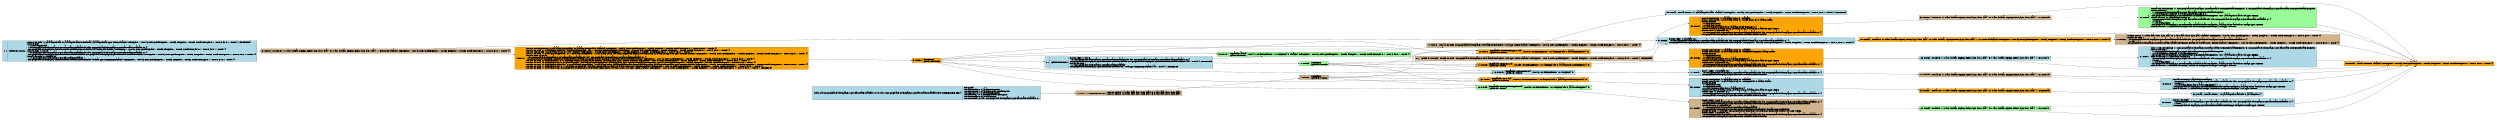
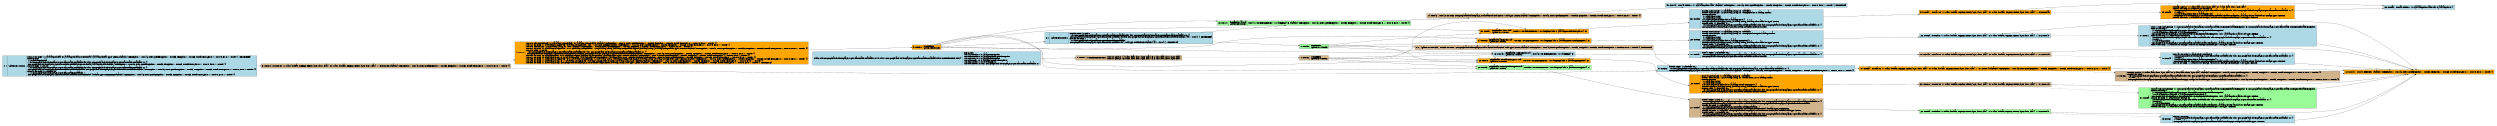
  digraph {
    rankdir=LR
    node [fillcolor=lightblue shape=record style=filled]
    n1 [fillcolor=tan label="{0\:\ 0x0000|MTH_ENTER_BLOCK\l|0x0000: CONST  (r4 I:?[int, float, short, byte, char]) = (2 ?[int, float, short, byte, char]) \l0x0001: CONST  (r3 I:?[int, float, short, byte, char]) = (3 ?[int, float, short, byte, char]) \l}"]
    n2 [fillcolor=tan label="{1\:\ 0x0002|SYNTHETIC\lSplitter:B:1:0x0002\l}"]
    n3 [label="{16\:\ 0x0046|ExcHandler: IOException null\lSplitter:B:1:0x5002\l|0x0046: MOVE_EXCEPTION  (r0 I:?[OBJECT]) =  \l}"]
    n4 [fillcolor=palegreen label="{20\:\ 0x0053|ExcHandler: InterruptedException null\lSplitter:B:1:0x0002\l|0x0053: MOVE_EXCEPTION  (r0 I:?[OBJECT] A[D('e' java.io.IOException)]) =  \l}"]
    n5 [fillcolor=orange label="{24\:\ 0x0065|ExcHandler: Exception null\lSplitter:B:1:0x0002\l|0x0065: MOVE_EXCEPTION  (r0 I:?[OBJECT] A[D('e' java.lang.InterruptedException)]) =  \l}"]
    n6 [fillcolor=orange label="{28\:\ 0x007e|ExcHandler: OutOfMemoryError null\lSplitter:B:1:0x0002\l|0x007e: MOVE_EXCEPTION  (r0 I:?[OBJECT] A[D('e' java.lang.Exception)]) =  \l}"]
    n7 [fillcolor=orange label="{32\:\ 0x0097|ExcHandler: Error null\lSplitter:B:1:7x0002\l|0x0097: MOVE_EXCEPTION  (r0 I:?[OBJECT] A[D('e' java.lang.OutOfMemoryError)]) =  \l}"]
    n8 [label="{2\:\ ?|Splitter:B:1:0x0002\l|0x0002: INVOKE  (r1 I:java.lang.Thread) =  java.lang.Thread.currentThread():java.lang.Thread type: STATIC A[Catch:\{ IOException \-\> 0x0046, InterruptedException \-\> 0x0053, Exception \-\> 0x0065, OutOfMemoryError \-\> 0x007e, Error \-\> 0x0097 \}, TRY_ENTER]\l0x0006: IPUT  \l  (r1 I:java.lang.Thread)\l  (r5 I:com.google.android.exoplayer2.upstream.Loader$LoadTask A[D('this' com.google.android.exoplayer2.upstream.Loader$LoadTask\<T\>)])\l com.google.android.exoplayer2.upstream.Loader.LoadTask.executorThread java.lang.Thread A[Catch:\{ IOException \-\> 0x0046, InterruptedException \-\> 0x0053, Exception \-\> 0x0065, OutOfMemoryError \-\> 0x007e, Error \-\> 0x0097 \}]\l0x0008: IGET  (r1 I:T) = \l  (r5 I:com.google.android.exoplayer2.upstream.Loader$LoadTask A[D('this' com.google.android.exoplayer2.upstream.Loader$LoadTask\<T\>)])\l com.google.android.exoplayer2.upstream.Loader.LoadTask.loadable com.google.android.exoplayer2.upstream.Loader$Loadable A[Catch:\{ IOException \-\> 0x0046, InterruptedException \-\> 0x0053, Exception \-\> 0x0065, OutOfMemoryError \-\> 0x007e, Error \-\> 0x0097 \}]\l0x000a: INVOKE  (r1 I:boolean) = \l  (r1 I:com.google.android.exoplayer2.upstream.Loader$Loadable)\l com.google.android.exoplayer2.upstream.Loader.Loadable.isLoadCanceled():boolean type: INTERFACE A[Catch:\{ IOException \-\> 0x0046, InterruptedException \-\> 0x0053, Exception \-\> 0x0065, OutOfMemoryError \-\> 0x007e, Error \-\> 0x0097 \}]\l}"]
    n9 [fillcolor=tan label="{3\:\ 0x000e|0x000e: IF  (r1 I:?[int, boolean, OBJECT, ARRAY, byte, short, char]) != (0 ?[int, boolean, OBJECT, ARRAY, byte, short, char])  \-\> B:9:0x0038 A[Catch:\{ IOException \-\> 0x0046, InterruptedException \-\> 0x0053, Exception \-\> 0x0065, OutOfMemoryError \-\> 0x007e, Error \-\> 0x0097 \}]\l}"]
    n10 [label="{17\:\ 0x0047|0x0047: IGET  (r1 I:boolean) = \l  (r5 I:com.google.android.exoplayer2.upstream.Loader$LoadTask A[D('this' com.google.android.exoplayer2.upstream.Loader$LoadTask\<T\>)])\l com.google.android.exoplayer2.upstream.Loader.LoadTask.released boolean \l}"]
    n11 [fillcolor=tan label="{21\:\ 0x0054|0x0054: IGET  (r1 I:T) = \l  (r5 I:com.google.android.exoplayer2.upstream.Loader$LoadTask A[D('this' com.google.android.exoplayer2.upstream.Loader$LoadTask\<T\>)])\l com.google.android.exoplayer2.upstream.Loader.LoadTask.loadable com.google.android.exoplayer2.upstream.Loader$Loadable \l0x0056: INVOKE  (r1 I:boolean) = \l  (r1 I:com.google.android.exoplayer2.upstream.Loader$Loadable)\l com.google.android.exoplayer2.upstream.Loader.Loadable.isLoadCanceled():boolean type: INTERFACE \l0x005a: INVOKE  (r1 I:boolean) com.google.android.exoplayer2.util.Assertions.checkState(boolean):void type: STATIC \l0x005d: IGET  (r1 I:boolean) = \l  (r5 I:com.google.android.exoplayer2.upstream.Loader$LoadTask A[D('this' com.google.android.exoplayer2.upstream.Loader$LoadTask\<T\>)])\l com.google.android.exoplayer2.upstream.Loader.LoadTask.released boolean \l}"]
-   n12 [fillcolor=orange label="{25\:\ 0x0066|0x0066: CONST_STR  (r1 I:java.lang.String) =  \"LoadTask\" \l0x0068: CONST_STR  (r2 I:java.lang.String) =  \"Unexpected exception loading stream\" \l0x006a: INVOKE  \l  (r1 I:java.lang.String)\l  (r2 I:java.lang.String)\l  (r0 I:java.lang.Throwable A[D('e' java.lang.Exception)])\l android.util.Log.e(java.lang.String, java.lang.String, java.lang.Throwable):int type: STATIC \l0x006d: IGET  (r1 I:boolean) = \l  (r5 I:com.google.android.exoplayer2.upstream.Loader$LoadTask A[D('this' com.google.android.exoplayer2.upstream.Loader$LoadTask\<T\>)])\l com.google.android.exoplayer2.upstream.Loader.LoadTask.released boolean \l}"]
+   n12 [label="{25\:\ 0x0066|0x0066: CONST_STR  (r1 I:java.lang.String) =  \"LoadTask\" \l0x0068: CONST_STR  (r2 I:java.lang.String) =  \"Unexpected exception loading stream\" \l0x006a: INVOKE  \l  (r1 I:java.lang.String)\l  (r2 I:java.lang.String)\l  (r0 I:java.lang.Throwable A[D('e' java.lang.Exception)])\l android.util.Log.e(java.lang.String, java.lang.String, java.lang.Throwable):int type: STATIC \l0x006d: IGET  (r1 I:boolean) = \l  (r5 I:com.google.android.exoplayer2.upstream.Loader$LoadTask A[D('this' com.google.android.exoplayer2.upstream.Loader$LoadTask\<T\>)])\l com.google.android.exoplayer2.upstream.Loader.LoadTask.released boolean \l}"]
    n13 [fillcolor=orange label="{29\:\ 0x007f|0x007f: CONST_STR  (r1 I:java.lang.String) =  \"LoadTask\" \l0x0081: CONST_STR  (r2 I:java.lang.String) =  \"OutOfMemory error loading stream\" \l0x0083: INVOKE  \l  (r1 I:java.lang.String)\l  (r2 I:java.lang.String)\l  (r0 I:java.lang.Throwable A[D('e' java.lang.OutOfMemoryError)])\l android.util.Log.e(java.lang.String, java.lang.String, java.lang.Throwable):int type: STATIC \l0x0086: IGET  (r1 I:boolean) = \l  (r5 I:com.google.android.exoplayer2.upstream.Loader$LoadTask A[D('this' com.google.android.exoplayer2.upstream.Loader$LoadTask\<T\>)])\l com.google.android.exoplayer2.upstream.Loader.LoadTask.released boolean \l}"]
    n14 [label="{33\:\ 0x0098|0x0098: CONST_STR  (r1 I:java.lang.String) =  \"LoadTask\" \l0x009a: CONST_STR  (r2 I:java.lang.String) =  \"Unexpected error loading stream\" \l0x009c: INVOKE  \l  (r1 I:java.lang.String)\l  (r2 I:java.lang.String)\l  (r0 I:java.lang.Throwable A[D('e' java.lang.Error)])\l android.util.Log.e(java.lang.String, java.lang.String, java.lang.Throwable):int type: STATIC \l0x009f: IGET  (r1 I:boolean) = \l  (r5 I:com.google.android.exoplayer2.upstream.Loader$LoadTask A[D('this' com.google.android.exoplayer2.upstream.Loader$LoadTask\<T\>)])\l com.google.android.exoplayer2.upstream.Loader.LoadTask.released boolean \l}"]
    n15 [fillcolor=orange label="{4\:\ 0x0010|0x0010: NEW_INSTANCE  (r1 I:java.lang.StringBuilder) =  java.lang.StringBuilder A[Catch:\{ IOException \-\> 0x0046, InterruptedException \-\> 0x0053, Exception \-\> 0x0065, OutOfMemoryError \-\> 0x007e, Error \-\> 0x0097 \}]\l0x0012: INVOKE  (r1 I:java.lang.StringBuilder) java.lang.StringBuilder.\<init\>():void type: DIRECT A[Catch:\{ IOException \-\> 0x0046, InterruptedException \-\> 0x0053, Exception \-\> 0x0065, OutOfMemoryError \-\> 0x007e, Error \-\> 0x0097 \}]\l0x0015: CONST_STR  (r2 I:java.lang.String) =  \"load:\" A[Catch:\{ IOException \-\> 0x0046, InterruptedException \-\> 0x0053, Exception \-\> 0x0065, OutOfMemoryError \-\> 0x007e, Error \-\> 0x0097 \}]\l0x0017: INVOKE  (r1 I:java.lang.StringBuilder) = (r1 I:java.lang.StringBuilder), (r2 I:java.lang.String) java.lang.StringBuilder.append(java.lang.String):java.lang.StringBuilder type: VIRTUAL A[Catch:\{ IOException \-\> 0x0046, InterruptedException \-\> 0x0053, Exception \-\> 0x0065, OutOfMemoryError \-\> 0x007e, Error \-\> 0x0097 \}]\l0x001b: IGET  (r2 I:T) = \l  (r5 I:com.google.android.exoplayer2.upstream.Loader$LoadTask A[D('this' com.google.android.exoplayer2.upstream.Loader$LoadTask\<T\>)])\l com.google.android.exoplayer2.upstream.Loader.LoadTask.loadable com.google.android.exoplayer2.upstream.Loader$Loadable A[Catch:\{ IOException \-\> 0x0046, InterruptedException \-\> 0x0053, Exception \-\> 0x0065, OutOfMemoryError \-\> 0x007e, Error \-\> 0x0097 \}]\l0x001d: INVOKE  (r2 I:java.lang.Class) = (r2 I:java.lang.Object) java.lang.Object.getClass():java.lang.Class type: VIRTUAL A[Catch:\{ IOException \-\> 0x0046, InterruptedException \-\> 0x0053, Exception \-\> 0x0065, OutOfMemoryError \-\> 0x007e, Error \-\> 0x0097 \}]\l0x0021: INVOKE  (r2 I:java.lang.String) = (r2 I:java.lang.Class) java.lang.Class.getSimpleName():java.lang.String type: VIRTUAL A[Catch:\{ IOException \-\> 0x0046, InterruptedException \-\> 0x0053, Exception \-\> 0x0065, OutOfMemoryError \-\> 0x007e, Error \-\> 0x0097 \}]\l0x0025: INVOKE  (r1 I:java.lang.StringBuilder) = (r1 I:java.lang.StringBuilder), (r2 I:java.lang.String) java.lang.StringBuilder.append(java.lang.String):java.lang.StringBuilder type: VIRTUAL A[Catch:\{ IOException \-\> 0x0046, InterruptedException \-\> 0x0053, Exception \-\> 0x0065, OutOfMemoryError \-\> 0x007e, Error \-\> 0x0097 \}]\l0x0029: INVOKE  (r1 I:java.lang.String) = (r1 I:java.lang.StringBuilder) java.lang.StringBuilder.toString():java.lang.String type: VIRTUAL A[Catch:\{ IOException \-\> 0x0046, InterruptedException \-\> 0x0053, Exception \-\> 0x0065, OutOfMemoryError \-\> 0x007e, Error \-\> 0x0097 \}]\l0x002d: INVOKE  (r1 I:java.lang.String) com.google.android.exoplayer2.util.TraceUtil.beginSection(java.lang.String):void type: STATIC A[Catch:\{ IOException \-\> 0x0046, InterruptedException \-\> 0x0053, Exception \-\> 0x0065, OutOfMemoryError \-\> 0x007e, Error \-\> 0x0097 \}, TRY_LEAVE]\l}"]
    n16 [label="{9\:\ 0x0038|0x0038: IGET  (r1 I:boolean) = \l  (r5 I:com.google.android.exoplayer2.upstream.Loader$LoadTask A[D('this' com.google.android.exoplayer2.upstream.Loader$LoadTask\<T\>)])\l com.google.android.exoplayer2.upstream.Loader.LoadTask.released boolean A[Catch:\{ IOException \-\> 0x0046, InterruptedException \-\> 0x0053, Exception \-\> 0x0065, OutOfMemoryError \-\> 0x007e, Error \-\> 0x0097 \}]\l}"]
    n17 [fillcolor=orange label="{5\:\ 0x0030|SYNTHETIC\lSplitter:B:5:0x0030\l}"]
    n18 [fillcolor=orange label="{10\:\ 0x003a|0x003a: IF  (r1 I:?[int, boolean, OBJECT, ARRAY, byte, short, char]) != (0 ?[int, boolean, OBJECT, ARRAY, byte, short, char])  \-\> B:12:0x0040 A[Catch:\{ IOException \-\> 0x0046, InterruptedException \-\> 0x0053, Exception \-\> 0x0065, OutOfMemoryError \-\> 0x007e, Error \-\> 0x0097 \}]\l}"]
    n19 [label="{6\:\ ?|Splitter:B:5:0x0030\l|0x0030: IGET  (r1 I:T) = \l  (r5 I:com.google.android.exoplayer2.upstream.Loader$LoadTask A[D('this' com.google.android.exoplayer2.upstream.Loader$LoadTask\<T\>)])\l com.google.android.exoplayer2.upstream.Loader.LoadTask.loadable com.google.android.exoplayer2.upstream.Loader$Loadable A[Catch:\{ all \-\> 0x0041 \}, TRY_ENTER]\l0x0032: INVOKE  \l  (r1 I:com.google.android.exoplayer2.upstream.Loader$Loadable)\l com.google.android.exoplayer2.upstream.Loader.Loadable.load():void type: INTERFACE A[Catch:\{ all \-\> 0x0041 \}, TRY_LEAVE]\l}"]
    n20 [fillcolor=palegreen label="{13\:\ 0x0041|ExcHandler: all null\lSplitter:B:5:0x0030\l|0x0041: MOVE_EXCEPTION  (r1 I:?[OBJECT]) =  A[Catch:\{ IOException \-\> 0x0046, InterruptedException \-\> 0x0053, Exception \-\> 0x0065, OutOfMemoryError \-\> 0x007e, Error \-\> 0x0097 \}]\l}"]
    n21 [fillcolor=palegreen label="{7\:\ 0x0035|SYNTHETIC\lSplitter:B:7:0x0035\l}"]
    n22 [fillcolor=tan label="{14\:\ 0x0042|0x0042: INVOKE   com.google.android.exoplayer2.util.TraceUtil.endSection():void type: STATIC A[Catch:\{ IOException \-\> 0x0046, InterruptedException \-\> 0x0053, Exception \-\> 0x0065, OutOfMemoryError \-\> 0x007e, Error \-\> 0x0097 \}]\l}"]
    n23 [fillcolor=tan label="{8\:\ ?|Splitter:B:7:0x0035\l|0x0035: INVOKE   com.google.android.exoplayer2.util.TraceUtil.endSection():void type: STATIC A[Catch:\{ IOException \-\> 0x0046, InterruptedException \-\> 0x0053, Exception \-\> 0x0065, OutOfMemoryError \-\> 0x007e, Error \-\> 0x0097 \}, TRY_ENTER]\l}"]
    n24 [fillcolor=tan label="{11\:\ 0x003c|0x003c: CONST  (r1 I:?[int, float, short, byte, char]) = (2 ?[int, float, short, byte, char]) A[Catch:\{ IOException \-\> 0x0046, InterruptedException \-\> 0x0053, Exception \-\> 0x0065, OutOfMemoryError \-\> 0x007e, Error \-\> 0x0097 \}]\l0x003d: INVOKE  \l  (r5 I:com.google.android.exoplayer2.upstream.Loader$LoadTask A[D('this' com.google.android.exoplayer2.upstream.Loader$LoadTask\<T\>)])\l  (r7 I:int)\l com.google.android.exoplayer2.upstream.Loader.LoadTask.sendEmptyMessage(int):boolean type: VIRTUAL A[Catch:\{ IOException \-\> 0x0046, InterruptedException \-\> 0x0053, Exception \-\> 0x0065, OutOfMemoryError \-\> 0x007e, Error \-\> 0x0097 \}]\l}"]
    n25 [fillcolor=orange label="{12\:\ 0x0040|0x0040: RETURN   A[Catch:\{ IOException \-\> 0x0046, InterruptedException \-\> 0x0053, Exception \-\> 0x0065, OutOfMemoryError \-\> 0x007e, Error \-\> 0x0097 \}]\l}"]
    n26 [label="{15\:\ 0x0045|0x0045: THROW  (r1 I:java.lang.Throwable) A[Catch:\{ IOException \-\> 0x0046, InterruptedException \-\> 0x0053, Exception \-\> 0x0065, OutOfMemoryError \-\> 0x007e, Error \-\> 0x0097 \}, TRY_LEAVE]\l}"]
    n27 [fillcolor=tan label="{18\:\ 0x0049|0x0049: IF  (r1 I:?[int, boolean, OBJECT, ARRAY, byte, short, char]) != (0 ?[int, boolean, OBJECT, ARRAY, byte, short, char])  \-\> B:12:0x0040 \l}"]
    n28 [label="{19\:\ 0x004b|0x004b: INVOKE  (r1 I:android.os.Message) = \l  (r5 I:com.google.android.exoplayer2.upstream.Loader$LoadTask A[D('this' com.google.android.exoplayer2.upstream.Loader$LoadTask\<T\>)])\l  (r3 I:int)\l  (r0 I:java.lang.Object A[D('e' java.io.IOException)])\l com.google.android.exoplayer2.upstream.Loader.LoadTask.obtainMessage(int, java.lang.Object):android.os.Message type: VIRTUAL \l0x004f: INVOKE  (r1 I:android.os.Message) android.os.Message.sendToTarget():void type: VIRTUAL \l}"]
    n29 [fillcolor=palegreen label="{22\:\ 0x005f|0x005f: IF  (r1 I:?[int, boolean, OBJECT, ARRAY, byte, short, char]) != (0 ?[int, boolean, OBJECT, ARRAY, byte, short, char])  \-\> B:12:0x0040 \l}"]
    n30 [label="{23\:\ 0x0061|0x0061: INVOKE  \l  (r5 I:com.google.android.exoplayer2.upstream.Loader$LoadTask A[D('this' com.google.android.exoplayer2.upstream.Loader$LoadTask\<T\>)])\l  (r4 I:int)\l com.google.android.exoplayer2.upstream.Loader.LoadTask.sendEmptyMessage(int):boolean type: VIRTUAL \l}"]
    n31 [label="{26\:\ 0x006f|0x006f: IF  (r1 I:?[int, boolean, OBJECT, ARRAY, byte, short, char]) != (0 ?[int, boolean, OBJECT, ARRAY, byte, short, char])  \-\> B:12:0x0040 \l}"]
    n32 [label="{27\:\ 0x0071|0x0071: NEW_INSTANCE  (r1 I:com.google.android.exoplayer2.upstream.Loader$UnexpectedLoaderException) =  com.google.android.exoplayer2.upstream.Loader$UnexpectedLoaderException \l0x0073: INVOKE  \l  (r1 I:com.google.android.exoplayer2.upstream.Loader$UnexpectedLoaderException)\l  (r0 I:java.lang.Throwable A[D('e' java.lang.Exception)])\l com.google.android.exoplayer2.upstream.Loader.UnexpectedLoaderException.\<init\>(java.lang.Throwable):void type: DIRECT \l0x0076: INVOKE  (r1 I:android.os.Message) = \l  (r5 I:com.google.android.exoplayer2.upstream.Loader$LoadTask A[D('this' com.google.android.exoplayer2.upstream.Loader$LoadTask\<T\>)])\l  (r3 I:int)\l  (r1 I:java.lang.Object)\l com.google.android.exoplayer2.upstream.Loader.LoadTask.obtainMessage(int, java.lang.Object):android.os.Message type: VIRTUAL \l0x007a: INVOKE  (r1 I:android.os.Message) android.os.Message.sendToTarget():void type: VIRTUAL \l}"]
    n33 [fillcolor=tan label="{30\:\ 0x0088|0x0088: IF  (r1 I:?[int, boolean, OBJECT, ARRAY, byte, short, char]) != (0 ?[int, boolean, OBJECT, ARRAY, byte, short, char])  \-\> B:12:0x0040 \l}"]
    n34 [fillcolor=palegreen label="{31\:\ 0x008a|0x008a: NEW_INSTANCE  (r1 I:com.google.android.exoplayer2.upstream.Loader$UnexpectedLoaderException) =  com.google.android.exoplayer2.upstream.Loader$UnexpectedLoaderException \l0x008c: INVOKE  \l  (r1 I:com.google.android.exoplayer2.upstream.Loader$UnexpectedLoaderException)\l  (r0 I:java.lang.Throwable A[D('e' java.lang.OutOfMemoryError)])\l com.google.android.exoplayer2.upstream.Loader.UnexpectedLoaderException.\<init\>(java.lang.Throwable):void type: DIRECT \l0x008f: INVOKE  (r1 I:android.os.Message) = \l  (r5 I:com.google.android.exoplayer2.upstream.Loader$LoadTask A[D('this' com.google.android.exoplayer2.upstream.Loader$LoadTask\<T\>)])\l  (r3 I:error)\l  (r1 I:java.lang.Object)\l com.google.android.exoplayer2.upstream.Loader.LoadTask.obtainMessage(int, java.lang.Object):android.os.Message type: VIRTUAL \l0x0093: INVOKE  (r1 I:android.os.Message) android.os.Message.sendToTarget():void type: VIRTUAL \l}"]
    n35 [fillcolor=orange label="{34\:\ 0x00a1|0x00a1: IF  (r1 I:?[int, boolean, OBJECT, ARRAY, byte, short, char]) != (0 ?[int, boolean, OBJECT, ARRAY, byte, short, char])  \-\> B:36:0x00ab \l}"]
+   n36 [fillcolor=orange label="{35\:\ 0x00a3|0x00a3: CONST  (r1 I:?[int, float, short, byte, char]) = (4 ?[int, float, short, byte, char]) \l0x00a4: INVOKE  (r1 I:android.os.Message) = \l  (r5 I:com.google.android.exoplayer2.upstream.Loader$LoadTask A[D('this' com.google.android.exoplayer2.upstream.Loader$LoadTask\<T\>)])\l  (r1 I:int)\l  (r0 I:java.lang.Object A[D('e' java.lang.Error)])\l com.google.android.exoplayer2.upstream.Loader.LoadTask.obtainMessage(int, java.lang.Object):android.os.Message type: VIRTUAL \l0x00a8: INVOKE  (r1 I:android.os.Message) android.os.Message.sendToTarget():void type: VIRTUAL \l}"]
    n37 [label="{36\:\ 0x00ab|0x00ab: THROW  (r0 I:java.lang.Throwable A[D('e' java.lang.Error)]) \l}"]
    n38 [label="{public void com.google.android.exoplayer2.upstream.Loader.LoadTask.run((r5 'this' I:com.google.android.exoplayer2.upstream.Loader$LoadTask A[IMMUTABLE_TYPE, THIS]))  | Debug Info:\l  0x0047\-0x0053: r0 'e' java.io.IOException\l  0x0054\-0x0065: r0 'e' java.lang.InterruptedException\l  0x0066\-0x007e: r0 'e' java.lang.Exception\l  0x007f\-0x0097: r0 'e' java.lang.OutOfMemoryError\l  0x0098\-0x00ab: r0 'e' java.lang.Error\l  0x0000\-0x00ab: r5 'this' com.google.android.exoplayer2.upstream.Loader$LoadTask\<T\>\l}"]
    n1 -> n2
    n2 -> n3
    n2 -> n4
    n2 -> n5 [style=dashed]
    n2 -> n6
    n2 -> n7
    n3 -> n10
    n4 -> n11
    n5 -> n12
    n6 -> n13
    n7 -> n14
    n8 -> n9
    n9 -> n15 [style=dashed]
    n9 -> n16
    n10 -> n27
    n11 -> n29
    n12 -> n31
    n13 -> n33
    n14 -> n35
    n15 -> n17
    n16 -> n18
    n17 -> n3
    n17 -> n4
    n17 -> n5
    n17 -> n6
    n17 -> n7
    n17 -> n19
    n17 -> n20
    n18 -> n24 [style=dashed]
    n18 -> n25
    n19 -> n20
    n19 -> n21
    n20 -> n22
    n21 -> n3
    n21 -> n5
    n21 -> n6
    n21 -> n7
    n21 -> n23
    n22 -> n26
    n23 -> n16
    n24 -> n25
    n27 -> n25
    n27 -> n28 [style=dashed]
    n28 -> n25
    n29 -> n25
    n29 -> n30 [style=dashed]
    n30 -> n25
    n31 -> n25
    n31 -> n32 [style=dashed]
    n32 -> n25
    n33 -> n25
    n33 -> n34 [style=dashed]
    n34 -> n25
+   n35 -> n36 [style=dashed]
    n35 -> n37
+   n36 -> n37
    n38 -> n1
  }
